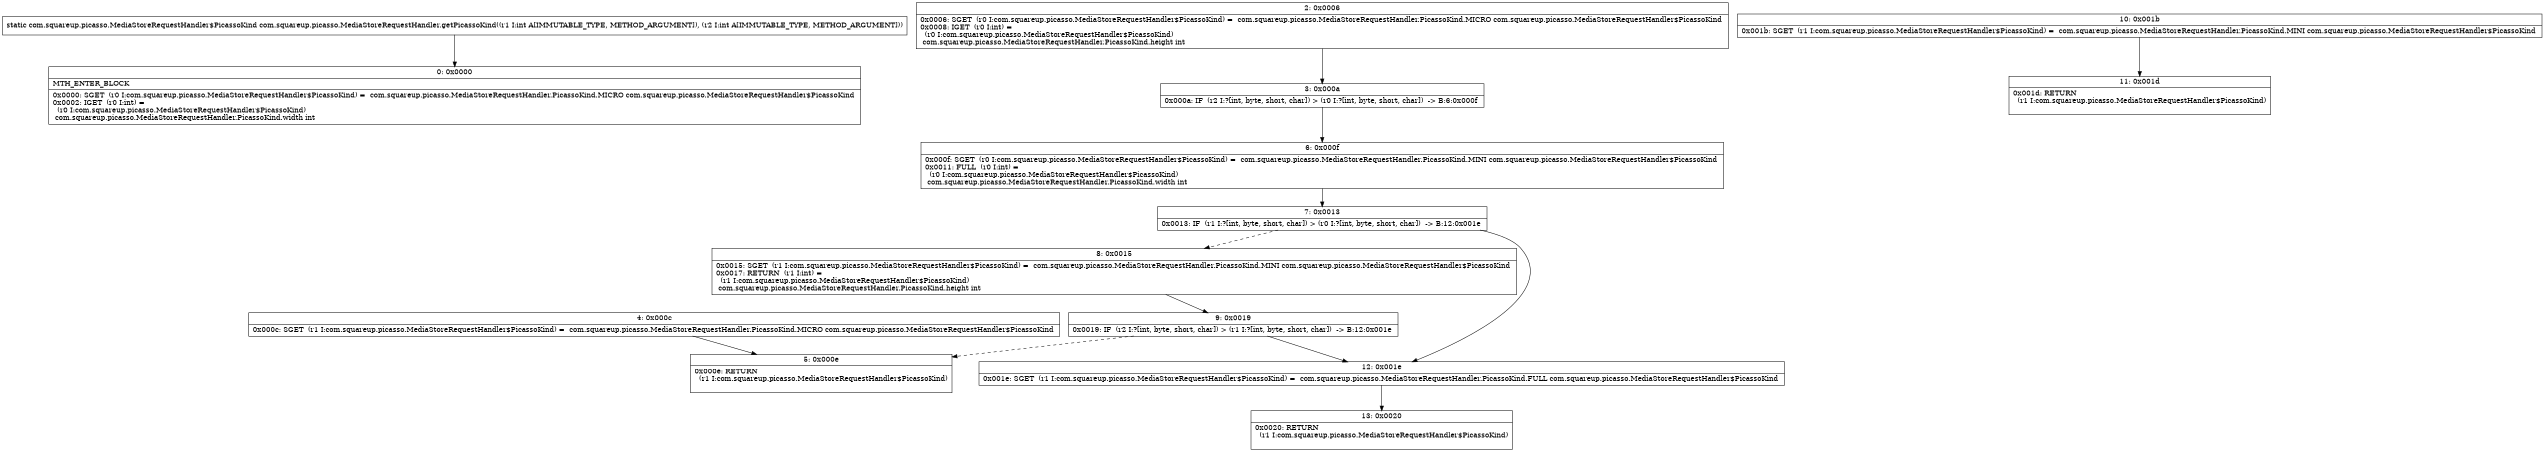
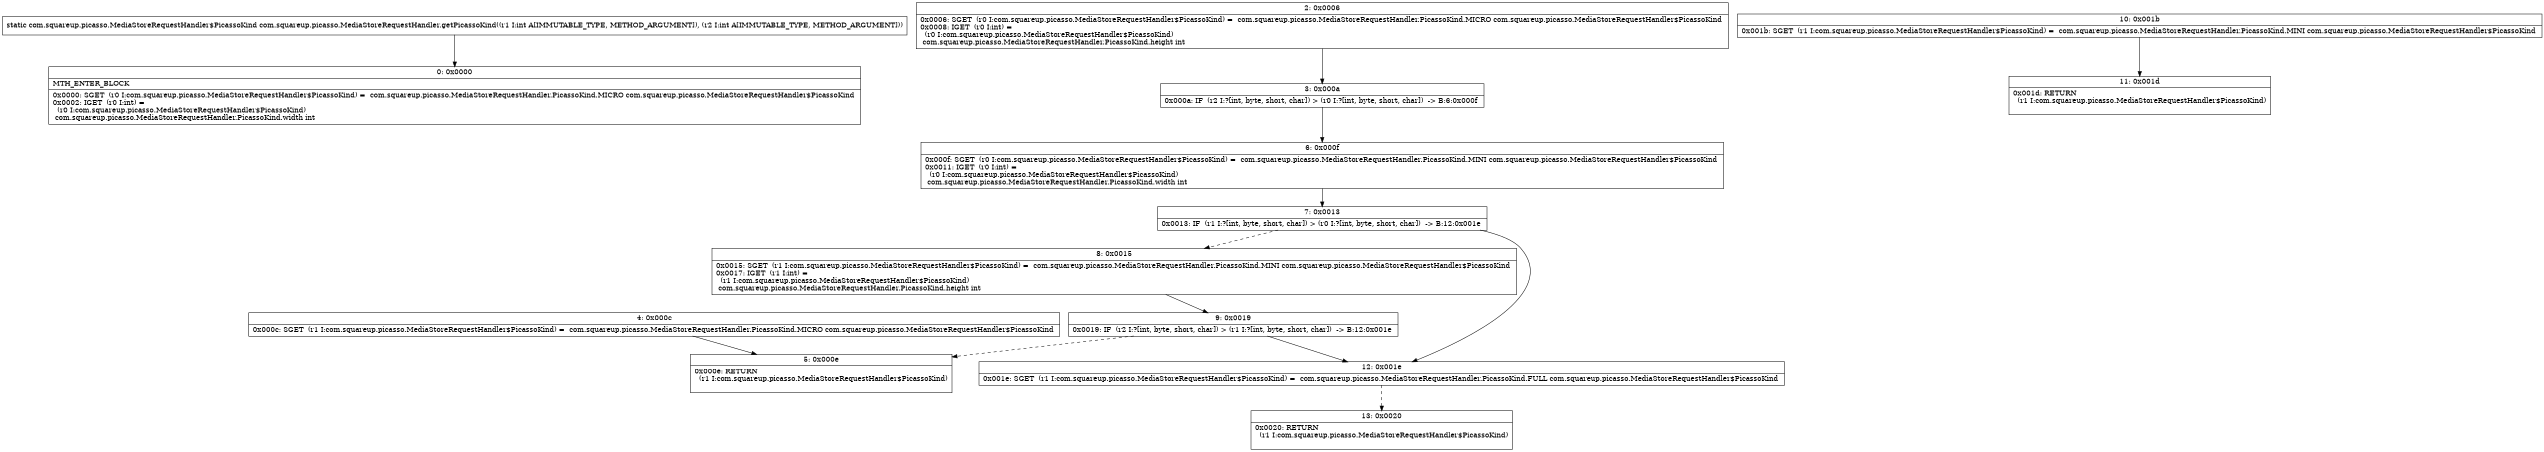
  digraph {
    node [shape=record]
    n1 [label="{0\:\ 0x0000|MTH_ENTER_BLOCK\l|0x0000: SGET  (r0 I:com.squareup.picasso.MediaStoreRequestHandler$PicassoKind) =  com.squareup.picasso.MediaStoreRequestHandler.PicassoKind.MICRO com.squareup.picasso.MediaStoreRequestHandler$PicassoKind \l0x0002: IGET  (r0 I:int) = \l  (r0 I:com.squareup.picasso.MediaStoreRequestHandler$PicassoKind)\l com.squareup.picasso.MediaStoreRequestHandler.PicassoKind.width int \l}"]
    n2 [label="{2\:\ 0x0006|0x0006: SGET  (r0 I:com.squareup.picasso.MediaStoreRequestHandler$PicassoKind) =  com.squareup.picasso.MediaStoreRequestHandler.PicassoKind.MICRO com.squareup.picasso.MediaStoreRequestHandler$PicassoKind \l0x0008: IGET  (r0 I:int) = \l  (r0 I:com.squareup.picasso.MediaStoreRequestHandler$PicassoKind)\l com.squareup.picasso.MediaStoreRequestHandler.PicassoKind.height int \l}"]
    n3 [label="{3\:\ 0x000a|0x000a: IF  (r2 I:?[int, byte, short, char]) \> (r0 I:?[int, byte, short, char])  \-\> B:6:0x000f \l}"]
-   n4 [label="{6\:\ 0x000f|0x000f: SGET  (r0 I:com.squareup.picasso.MediaStoreRequestHandler$PicassoKind) =  com.squareup.picasso.MediaStoreRequestHandler.PicassoKind.MINI com.squareup.picasso.MediaStoreRequestHandler$PicassoKind \l0x0011: FULL  (r0 I:int) = \l  (r0 I:com.squareup.picasso.MediaStoreRequestHandler$PicassoKind)\l com.squareup.picasso.MediaStoreRequestHandler.PicassoKind.width int \l}"]
+   n4 [label="{6\:\ 0x000f|0x000f: SGET  (r0 I:com.squareup.picasso.MediaStoreRequestHandler$PicassoKind) =  com.squareup.picasso.MediaStoreRequestHandler.PicassoKind.MINI com.squareup.picasso.MediaStoreRequestHandler$PicassoKind \l0x0011: IGET  (r0 I:int) = \l  (r0 I:com.squareup.picasso.MediaStoreRequestHandler$PicassoKind)\l com.squareup.picasso.MediaStoreRequestHandler.PicassoKind.width int \l}"]
    n5 [label="{7\:\ 0x0013|0x0013: IF  (r1 I:?[int, byte, short, char]) \> (r0 I:?[int, byte, short, char])  \-\> B:12:0x001e \l}"]
    n6 [label="{4\:\ 0x000c|0x000c: SGET  (r1 I:com.squareup.picasso.MediaStoreRequestHandler$PicassoKind) =  com.squareup.picasso.MediaStoreRequestHandler.PicassoKind.MICRO com.squareup.picasso.MediaStoreRequestHandler$PicassoKind \l}"]
    n7 [label="{5\:\ 0x000e|0x000e: RETURN  \l  (r1 I:com.squareup.picasso.MediaStoreRequestHandler$PicassoKind)\l \l}"]
-   n8 [label="{8\:\ 0x0015|0x0015: SGET  (r1 I:com.squareup.picasso.MediaStoreRequestHandler$PicassoKind) =  com.squareup.picasso.MediaStoreRequestHandler.PicassoKind.MINI com.squareup.picasso.MediaStoreRequestHandler$PicassoKind \l0x0017: RETURN  (r1 I:int) = \l  (r1 I:com.squareup.picasso.MediaStoreRequestHandler$PicassoKind)\l com.squareup.picasso.MediaStoreRequestHandler.PicassoKind.height int \l}"]
+   n8 [label="{8\:\ 0x0015|0x0015: SGET  (r1 I:com.squareup.picasso.MediaStoreRequestHandler$PicassoKind) =  com.squareup.picasso.MediaStoreRequestHandler.PicassoKind.MINI com.squareup.picasso.MediaStoreRequestHandler$PicassoKind \l0x0017: IGET  (r1 I:int) = \l  (r1 I:com.squareup.picasso.MediaStoreRequestHandler$PicassoKind)\l com.squareup.picasso.MediaStoreRequestHandler.PicassoKind.height int \l}"]
    n9 [label="{12\:\ 0x001e|0x001e: SGET  (r1 I:com.squareup.picasso.MediaStoreRequestHandler$PicassoKind) =  com.squareup.picasso.MediaStoreRequestHandler.PicassoKind.FULL com.squareup.picasso.MediaStoreRequestHandler$PicassoKind \l}"]
    n10 [label="{9\:\ 0x0019|0x0019: IF  (r2 I:?[int, byte, short, char]) \> (r1 I:?[int, byte, short, char])  \-\> B:12:0x001e \l}"]
    n11 [label="{13\:\ 0x0020|0x0020: RETURN  \l  (r1 I:com.squareup.picasso.MediaStoreRequestHandler$PicassoKind)\l \l}"]
    n12 [label="{10\:\ 0x001b|0x001b: SGET  (r1 I:com.squareup.picasso.MediaStoreRequestHandler$PicassoKind) =  com.squareup.picasso.MediaStoreRequestHandler.PicassoKind.MINI com.squareup.picasso.MediaStoreRequestHandler$PicassoKind \l}"]
    n13 [label="{11\:\ 0x001d|0x001d: RETURN  \l  (r1 I:com.squareup.picasso.MediaStoreRequestHandler$PicassoKind)\l \l}"]
    n14 [label="{static com.squareup.picasso.MediaStoreRequestHandler$PicassoKind com.squareup.picasso.MediaStoreRequestHandler.getPicassoKind((r1 I:int A[IMMUTABLE_TYPE, METHOD_ARGUMENT]), (r2 I:int A[IMMUTABLE_TYPE, METHOD_ARGUMENT])) }"]
    n2 -> n3
    n3 -> n4
    n4 -> n5
    n5 -> n8 [style=dashed]
    n5 -> n9
    n6 -> n7
    n8 -> n10
-   n9 -> n11
+   n9 -> n11 [style=dashed]
    n10 -> n7 [style=dashed]
    n10 -> n9
    n12 -> n13
    n14 -> n1
  }
